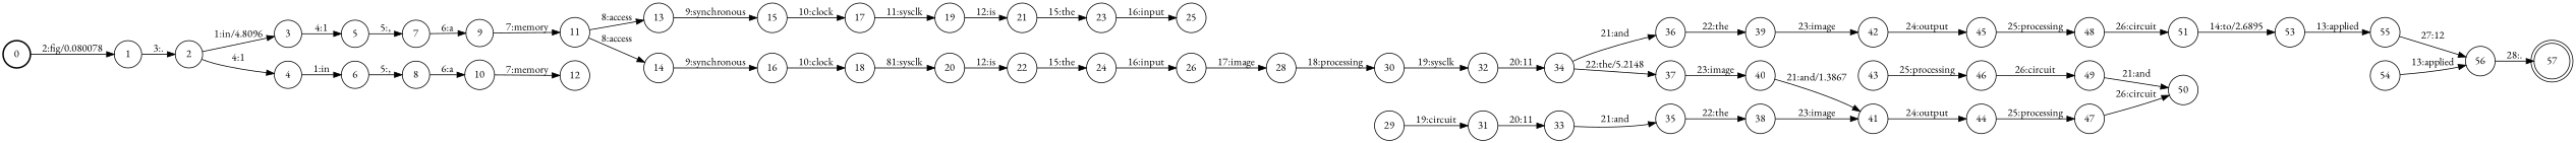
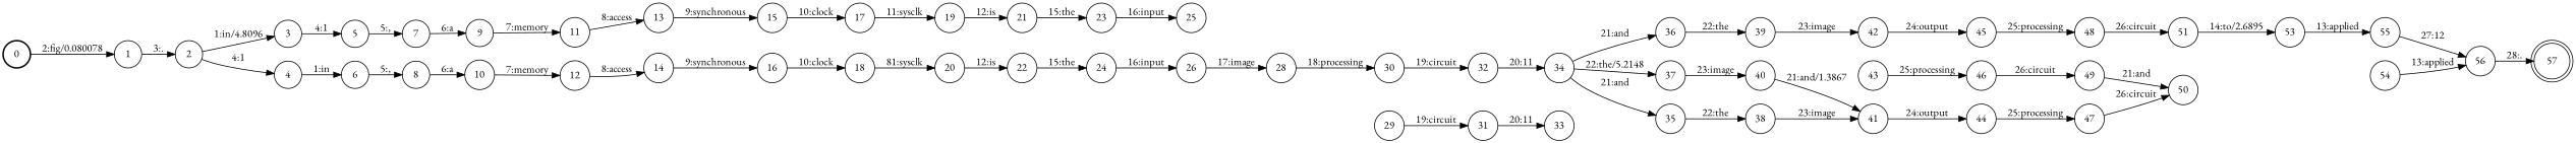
  digraph {
    fontname="EB Garamond"
    nodesep=0.25
    rankdir=LR
    ranksep=0.4
    node [fontname="EB Garamond" fontsize=14 shape=circle style=solid]
    edge [fontname="EB Garamond" fontsize=14]
    n1 [label=0 style=bold]
    n2 [label=1]
    n3 [label=2]
    n4 [label=3]
    n5 [label=4]
    n6 [label=5]
    n7 [label=6]
    n8 [label=7]
    n9 [label=8]
    n10 [label=9]
    n11 [label=10]
    n12 [label=11]
    n13 [label=12]
    n14 [label=13]
    n15 [label=14]
    n16 [label=15]
    n17 [label=16]
    n18 [label=17]
    n19 [label=18]
    n20 [label=19]
    n21 [label=20]
    n22 [label=21]
    n23 [label=22]
    n24 [label=23]
    n25 [label=24]
    n26 [label=25]
    n27 [label=26]
    n28 [label=28]
    n29 [label=30]
    n30 [label=29]
    n31 [label=31]
    n32 [label=32]
    n33 [label=33]
    n34 [label=34]
    n35 [label=35]
    n36 [label=37]
    n37 [label=36]
    n38 [label=38]
    n39 [label=40]
    n40 [label=39]
    n41 [label=41]
    n42 [label=42]
    n43 [label=44]
    n44 [label=45]
    n45 [label=43]
    n46 [label=46]
    n47 [label=47]
    n48 [label=48]
    n49 [label=49]
    n50 [label=50]
    n51 [label=51]
    n52 [label=53]
    n53 [label=55]
    n54 [label=54]
    n55 [label=56]
    n56 [label=57 shape=doublecircle]
    n1 -> n2 [label="2:fig/0.080078"]
    n2 -> n3 [label="3:."]
    n3 -> n4 [label="1:in/4.8096"]
    n3 -> n5 [label="4:1"]
    n4 -> n6 [label="4:1"]
    n5 -> n7 [label="1:in"]
    n6 -> n8 [label="5:,"]
    n7 -> n9 [label="5:,"]
    n8 -> n10 [label="6:a"]
    n9 -> n11 [label="6:a"]
    n10 -> n12 [label="7:memory"]
    n11 -> n13 [label="7:memory"]
    n12 -> n14 [label="8:access"]
-   n12 -> n15 [label="8:access"]
+   n13 -> n15 [label="8:access"]
    n14 -> n16 [label="9:synchronous"]
    n15 -> n17 [label="9:synchronous"]
    n16 -> n18 [label="10:clock"]
    n17 -> n19 [label="10:clock"]
    n18 -> n20 [label="11:sysclk"]
    n19 -> n21 [label="81:sysclk"]
    n20 -> n22 [label="12:is"]
    n21 -> n23 [label="12:is"]
    n22 -> n24 [label="15:the"]
    n23 -> n25 [label="15:the"]
    n24 -> n26 [label="16:input"]
    n25 -> n27 [label="16:input"]
    n27 -> n28 [label="17:image"]
    n28 -> n29 [label="18:processing"]
-   n29 -> n32 [label="19:sysclk"]
+   n29 -> n32 [label="19:circuit"]
    n30 -> n31 [label="19:circuit"]
    n31 -> n33 [label="20:11"]
    n32 -> n34 [label="20:11"]
-   n33 -> n35 [label="21:and"]
+   n34 -> n35 [label="21:and"]
    n34 -> n36 [label="22:the/5.2148"]
    n34 -> n37 [label="21:and"]
    n35 -> n38 [label="22:the"]
    n36 -> n39 [label="23:image"]
    n37 -> n40 [label="22:the"]
    n38 -> n41 [label="23:image"]
    n39 -> n41 [label="21:and/1.3867"]
    n40 -> n42 [label="23:image"]
    n41 -> n43 [label="24:output"]
    n42 -> n44 [label="24:output"]
    n43 -> n47 [label="25:processing"]
    n44 -> n48 [label="25:processing"]
    n45 -> n46 [label="25:processing"]
    n46 -> n49 [label="26:circuit"]
    n47 -> n50 [label="26:circuit"]
    n48 -> n51 [label="26:circuit"]
    n49 -> n50 [label="21:and"]
    n51 -> n52 [label="14:to/2.6895"]
    n52 -> n53 [label="13:applied"]
    n53 -> n55 [label="27:12"]
    n54 -> n55 [label="13:applied"]
    n55 -> n56 [label="28:."]
  }
